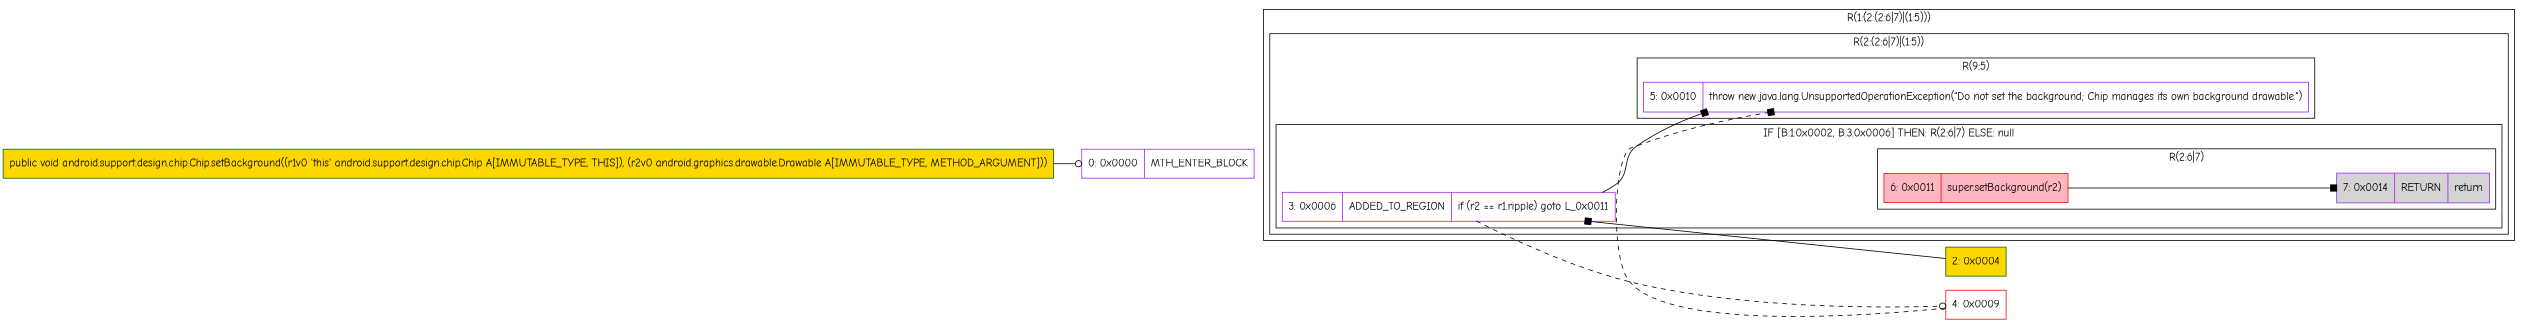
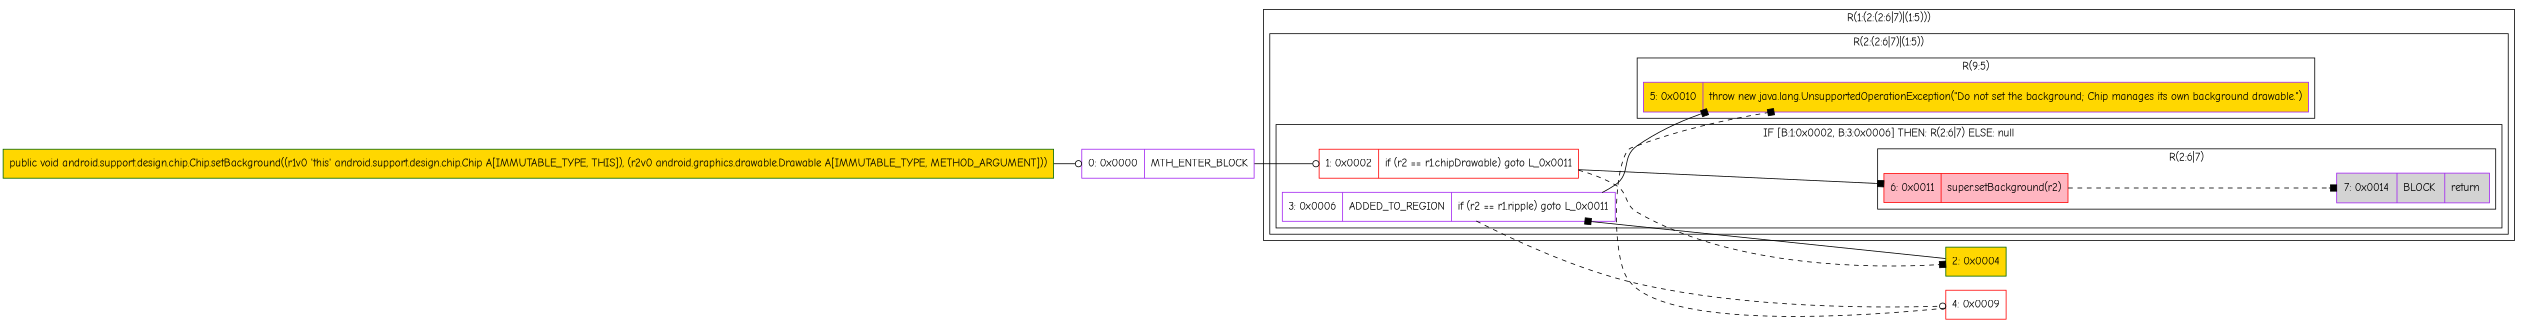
  digraph {
    fontname="Comic Neue"
    rankdir=LR
    node [color=purple fillcolor=white fontname="Comic Neue" shape=record style=filled]
    edge [arrowhead=box fontname="Comic Neue"]
    n1 [color=red fillcolor=lightpink label="{6\:\ 0x0011|super.setBackground(r2)\l}"]
-   n2 [fillcolor=lightgrey label="{7\:\ 0x0014|RETURN\l|return\l}"]
+   n2 [fillcolor=lightgrey label="{7\:\ 0x0014|BLOCK\l|return\l}"]
+   n3 [color=red label="{1\:\ 0x0002|if (r2 == r1.chipDrawable) goto L_0x0011\l}"]
    n4 [label="{3\:\ 0x0006|ADDED_TO_REGION\l|if (r2 == r1.ripple) goto L_0x0011\l}"]
-   n5 [label="{5\:\ 0x0010|throw new java.lang.UnsupportedOperationException(\"Do not set the background; Chip manages its own background drawable.\")\l}"]
+   n5 [fillcolor=gold label="{5\:\ 0x0010|throw new java.lang.UnsupportedOperationException(\"Do not set the background; Chip manages its own background drawable.\")\l}"]
    n6 [color=darkgreen fillcolor=gold label="{2\:\ 0x0004}"]
    n7 [color=red label="{4\:\ 0x0009}"]
    n8 [label="{0\:\ 0x0000|MTH_ENTER_BLOCK\l}"]
    n9 [color=darkgreen fillcolor=gold label="{public void android.support.design.chip.Chip.setBackground((r1v0 'this' android.support.design.chip.Chip A[IMMUTABLE_TYPE, THIS]), (r2v0 android.graphics.drawable.Drawable A[IMMUTABLE_TYPE, METHOD_ARGUMENT])) }"]
    subgraph cluster_1 {
      label="R(1:(2:(2:6|7)|(1:5)))"
      subgraph cluster_2 {
        label="R(2:(2:6|7)|(1:5))"
        subgraph cluster_3 {
          label="IF [B:1:0x0002, B:3:0x0006] THEN: R(2:6|7) ELSE: null"
+         n3
          n4
          subgraph cluster_4 {
            label="R(2:6|7)"
            n1
            n2
          }
        }
        subgraph cluster_5 {
          label="R(9:5)"
          n5
        }
      }
    }
-   n1 -> n2
+   n1 -> n2 [style=dashed]
+   n3 -> n1
+   n3 -> n6 [style=dashed]
    n4 -> n5
    n4 -> n7 [arrowhead=odot style=dashed]
    n6 -> n4
    n7 -> n5 [style=dashed]
+   n8 -> n3 [arrowhead=odot]
    n9 -> n8 [arrowhead=odot]
  }
